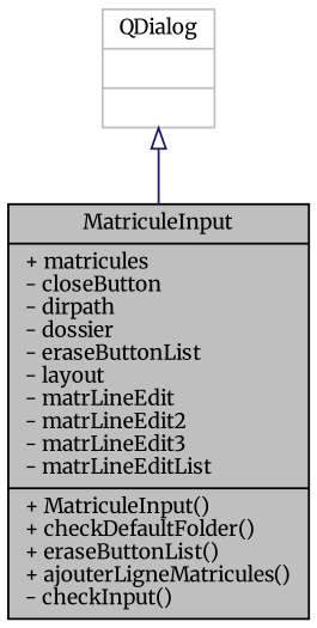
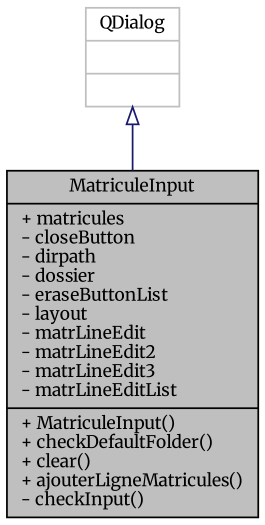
  digraph {
    fontname=Merriweather
    node [fontname=Merriweather fontsize=10 shape=record style=filled]
-   n1 [color=black fillcolor=grey75 fontcolor=black height=0.2 label="{MatriculeInput\n|+ matricules\l- closeButton\l- dirpath\l- dossier\l- eraseButtonList\l- layout\l- matrLineEdit\l- matrLineEdit2\l- matrLineEdit3\l- matrLineEditList\l|+ MatriculeInput()\l+ checkDefaultFolder()\l+ eraseButtonList()\l+ ajouterLigneMatricules()\l- checkInput()\l}" width=0.4]
+   n1 [color=black fillcolor=grey75 fontcolor=black height=0.2 label="{MatriculeInput\n|+ matricules\l- closeButton\l- dirpath\l- dossier\l- eraseButtonList\l- layout\l- matrLineEdit\l- matrLineEdit2\l- matrLineEdit3\l- matrLineEditList\l|+ MatriculeInput()\l+ checkDefaultFolder()\l+ clear()\l+ ajouterLigneMatricules()\l- checkInput()\l}" width=0.4]
    n2 [color=grey75 fillcolor=white height=0.2 label="{QDialog\n||}" width=0.4]
    n2 -> n1 [arrowtail=onormal color=midnightblue dir=back fontname=Merriweather fontsize=10 labelfontname=Helvetica labelfontsize=10 style=solid]
  }
